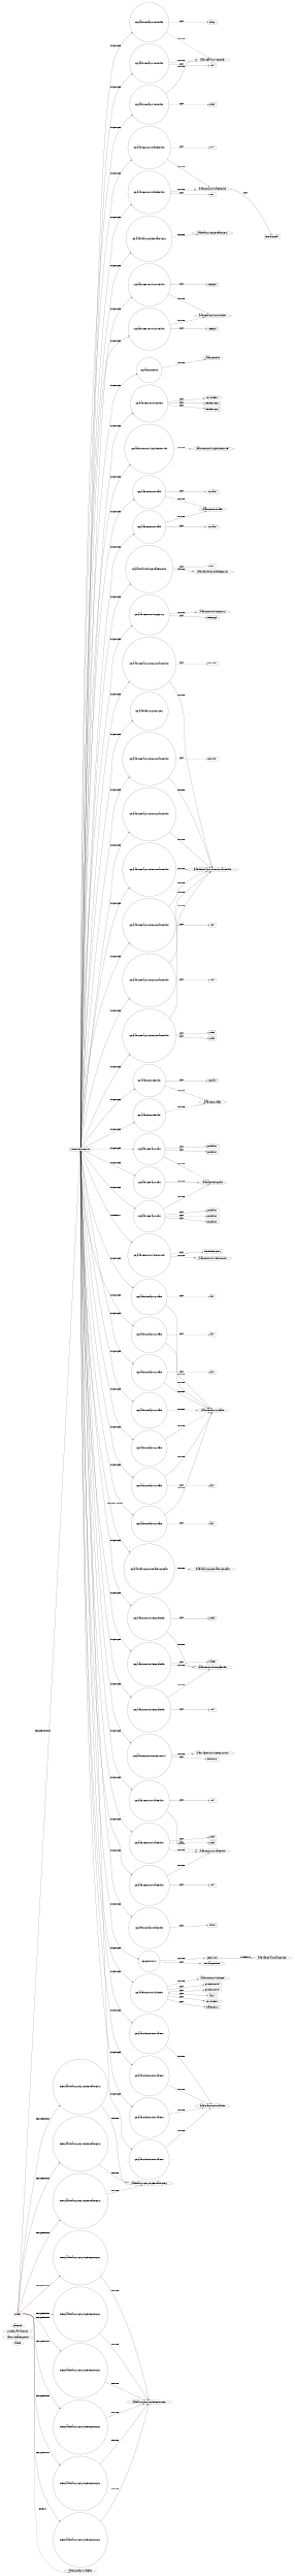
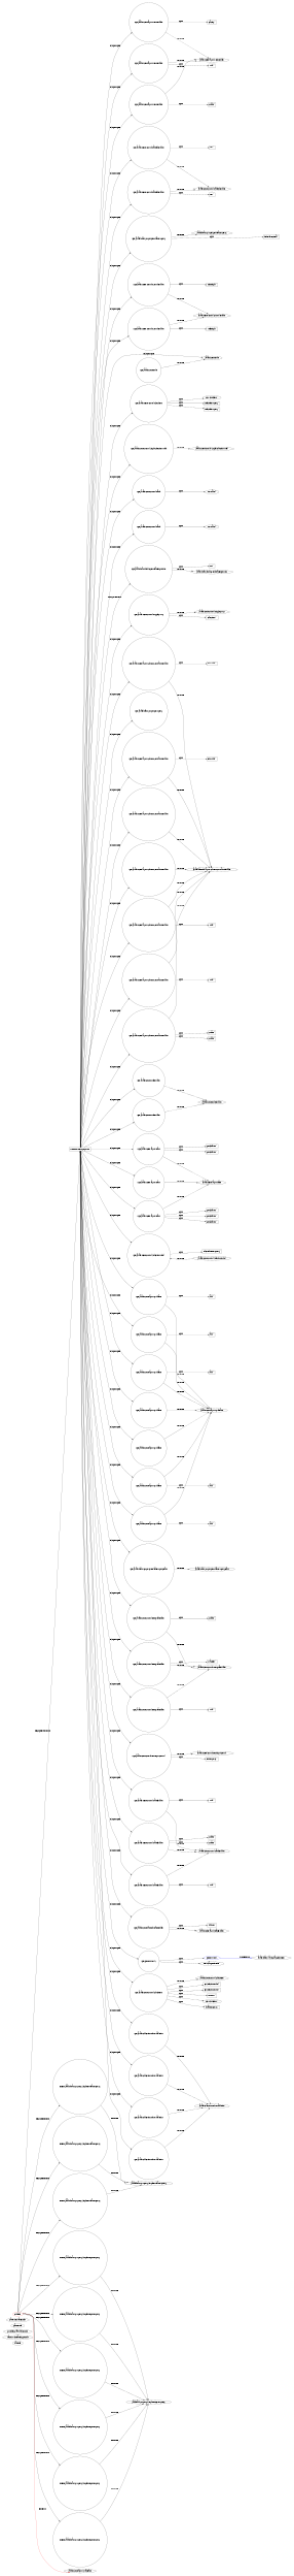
  digraph {
    rankdir=LR
    node [isFrameworkType=false vertexType=VARIABLE_EXPRESION shape=circle]
    baseInfo [category=pattern graphId=4322 isAnonymous=false possibleRelation=true isFrameworkType="" vertexType="" shape=""]
    frameworkRelatedTypesInfo [0="javafx.scene.layout.StackPane" isFrameworkType="" vertexType="" shape=""]
    possibleCollaborationsInfo [0="4322~INSTANTIATION-CLIENT_METHOD_DECLARATION-~javafx.scene.layout.StackPane ~javafx.beans.value.ChangeListener ~false~true" isFrameworkType="" vertexType="" shape=""]
    patternInfo [frequency=2.0 patternRootClient=0 isFrameworkType="" vertexType="" shape=""]
+   patternInstancesInfo [0="SaiPradeepDandem-javafx2-gradient-builder~/SaiPradeepDandem-javafx2-gradient-builder/javafx2-gradient-builder-master/src/main/java/com/javafx/gradientbuilder/application/RadialSettingsLayout.java~RadialSettingsLayout~1170" 1="SaiPradeepDandem-javafx2-gradient-builder~/SaiPradeepDandem-javafx2-gradient-builder/javafx2-gradient-builder-master/src/main/java/com/javafx/gradientbuilder/application/LinearSettingsLayout.java~LinearSettingsLayout~1172" isFrameworkType="" vertexType="" shape=""]
    n6 [label="javafx.baseInfo.layout.ColumnConstraintsBuilder" vertexType=FRAMEWORK_CLASS_TYPE shape=""]
    n7 [label="VAR:javafx.scene.layout.ColumnConstraintsBuilder"]
    n8 [label="minWidth()" shape=box vertexType=INSIDE_CALL]
    n9 [label=METHOD_DECLARATION shape=box vertexType=CLIENT_METHOD_DECLARATION]
    n10 [label="VAR:javafx.scene.NodeBuilder"]
    n11 [label="VAR:javafx.scene.NodeBuilder"]
    n12 [label="VAR:javafx.scene.layout.Pane"]
    n13 [label="VAR:javafx.scene.layout.Pane"]
    n14 [label="VAR:javafx.scene.layout.Pane"]
    n15 [label="VAR:javafx.scene.control.SelectionModel"]
    n16 [label="VAR:javafx.scene.layout.GridPane"]
    n17 [label="VAR:javafx.scene.layout.GridPane"]
    n18 [label="VAR:javafx.scene.layout.GridPane"]
    n19 [label="VAR:javafx.scene.layout.GridPane"]
    n20 [label="VAR:javafx.scene.layout.GridPane"]
    n21 [label="VAR:javafx.scene.layout.GridPane"]
    n22 [label="VAR:javafx.scene.layout.GridPane"]
    n23 [label="VAR:javafx.beans.property.BooleanPropertyBase"]
    n24 [label="VAR:javafx.scene.control.TextAreaBuilder"]
    n25 [label="VAR:javafx.scene.control.TextAreaBuilder"]
    n26 [label="VAR:javafx.scene.control.TextAreaBuilder"]
    n27 [label="VAR:javafx.scene.control.TextInputControl"]
    n28 [label="VAR:javafx.scene.control.LabelBuilder"]
    n29 [label="VAR:javafx.scene.control.LabelBuilder"]
    n30 [label="VAR:javafx.scene.control.LabelBuilder"]
-   n31 [label="VAR:javafx.scene.layout.PaneBuilder"]
+   n31 [label="VAR:javafx.scene.baseInfo.PaneBuilder"]
    n32 [label="VAR:ANONYMOUS"]
    n33 [label="VAR:javafx.scene.control.ChoiceBox"]
    n34 [label="VAR:javafx.scene.layout.ColumnConstraintsBuilder"]
    n35 [label="VAR:javafx.scene.layout.ColumnConstraintsBuilder"]
    n36 [label="VAR:javafx.scene.layout.ColumnConstraintsBuilder"]
    n37 [label="VAR:javafx.scene.layout.ColumnConstraintsBuilder"]
    n38 [label="VAR:javafx.scene.layout.ColumnConstraintsBuilder"]
    n39 [label="VAR:javafx.scene.layout.ColumnConstraintsBuilder"]
    n40 [label="VAR:javafx.collections.ObservableList"]
    n41 [label="VAR:javafx.collections.ObservableList"]
    n42 [label="VAR:javafx.collections.ObservableList"]
    n43 [label="VAR:javafx.collections.ObservableList"]
    n44 [label="VAR:javafx.scene.layout.VBoxBuilder"]
    n45 [label="VAR:javafx.scene.layout.VBoxBuilder"]
    n46 [label="VAR:javafx.scene.layout.VBoxBuilder"]
    n47 [label="VAR:javafx.beans.property.BooleanProperty"]
    n48 [label="VAR:javafx.scene.control.LabeledBuilder"]
    n49 [label="VAR:javafx.scene.control.LabeledBuilder"]
    n50 [label="VAR:javafx.scene.control.ControlBuilder"]
    n51 [label="VAR:javafx.scene.control.ControlBuilder"]
    n52 [label="VAR:javafx.scene.Node"]
    n53 [label="VAR:javafx.scene.control.CheckBox"]
    n54 [label="VAR:javafx.scene.control.SingleSelectionModel"]
    n55 [label="VAR:javafx.scene.control.Label"]
    n56 [label="VAR:javafx.scene.control.Label"]
    n57 [label="VAR:javafx.beans.binding.BooleanExpression"]
    n58 [label="VAR:javafx.scene.control.ToggleGroup"]
    n59 [label="VAR:javafx.beans.property.Property"]
-   n60 [label="javafx.scene.GridPane" vertexType=FRAMEWORK_CLASS_TYPE shape=""]
-   n61 [label="styleClass()" shape=box vertexType=INSIDE_CALL]
-   n62 [label="javafx.scene.binding.Pane" vertexType=FRAMEWORK_CLASS_TYPE shape=""]
+   n60 [label="javafx.scene.NodeBuilder" vertexType=FRAMEWORK_CLASS_TYPE shape=""]
+   n62 [label="javafx.scene.layout.Pane" vertexType=FRAMEWORK_CLASS_TYPE shape=""]
    n63 [label="getChildren()" shape=box vertexType=INSIDE_CALL]
    n64 [label="getChildren()" shape=box vertexType=INSIDE_CALL]
    n65 [label="getChildren()" shape=box vertexType=INSIDE_CALL]
    n66 [label="getChildren()" shape=box vertexType=INSIDE_CALL]
    n67 [label="getChildren()" shape=box vertexType=INSIDE_CALL]
    n68 [label="javafx.scene.control.SelectionModel" vertexType=FRAMEWORK_CLASS_TYPE shape=""]
    n69 [label="selectedItemProperty()" shape=box vertexType=INSIDE_CALL]
    n70 [label="add()" shape=box vertexType=INSIDE_CALL]
    n71 [label="javafx.scene.layout.GridPane" vertexType=FRAMEWORK_CLASS_TYPE shape=""]
    n72 [label="add()" shape=box vertexType=INSIDE_CALL]
    n73 [label="add()" shape=box vertexType=INSIDE_CALL]
    n74 [label="add()" shape=box vertexType=INSIDE_CALL]
    n75 [label="add()" shape=box vertexType=INSIDE_CALL]
    n76 [label="javafx.beans.property.BooleanPropertyBase" vertexType=FRAMEWORK_CLASS_TYPE shape=""]
    n77 [label="javafx.scene.control.TextAreaBuilder" vertexType=FRAMEWORK_CLASS_TYPE shape=""]
    n78 [label="create()" shape=box vertexType=INSIDE_CALL]
    n79 [label="wrapText()" shape=box vertexType=INSIDE_CALL]
    n80 [label="build()" shape=box vertexType=INSIDE_CALL]
-   n81 [label="javafx.wrapText.control.TextInputControl" vertexType=FRAMEWORK_CLASS_TYPE shape=""]
+   n81 [label="javafx.scene.control.TextInputControl" vertexType=FRAMEWORK_CLASS_TYPE shape=""]
    n82 [label="textProperty()" shape=box vertexType=INSIDE_CALL]
    n83 [label="javafx.scene.control.LabelBuilder" vertexType=FRAMEWORK_CLASS_TYPE shape=""]
    n84 [label="build()" shape=box vertexType=INSIDE_CALL]
    n85 [label="create()" shape=box vertexType=INSIDE_CALL]
    n86 [label="create()" shape=box vertexType=INSIDE_CALL]
    n87 [label="build()" shape=box vertexType=INSIDE_CALL]
    n88 [label="children()" shape=box vertexType=INSIDE_CALL]
+   n89 [label="javafx.scene.layout.PaneBuilder" vertexType=FRAMEWORK_CLASS_TYPE shape=""]
    n90 [color=blue label=ANONYMOUS vertexType=REFERENCE_ANONYMOUS_DECLARATION shape=""]
    n91 [label="new ChangeListener()" vertexType=CONSTRUCTOR_CALL shape=""]
    n92 [label="javafx.scene.control.ChoiceBox" vertexType=FRAMEWORK_CLASS_TYPE shape=""]
    n93 [label="getSelectionModel()" shape=box vertexType=INSIDE_CALL]
    n94 [label="getSelectionModel()" shape=box vertexType=INSIDE_CALL]
-   n95 [label="layout()" shape=box vertexType=INSIDE_CALL]
+   n95 [label="setItems()" shape=box vertexType=INSIDE_CALL]
    n96 [label="new ChoiceBox()" vertexType=CONSTRUCTOR_CALL shape=""]
    n97 [label="disableProperty()" shape=box vertexType=INSIDE_CALL]
    n98 [label="minWidth()" shape=box vertexType=INSIDE_CALL]
    n99 [label="build()" shape=box vertexType=INSIDE_CALL]
    n100 [label="create()" shape=box vertexType=INSIDE_CALL]
    n101 [label="create()" shape=box vertexType=INSIDE_CALL]
    n102 [label="build()" shape=box vertexType=INSIDE_CALL]
    n103 [label="javafx.collections.ObservableList" vertexType=FRAMEWORK_INTERFACE_TYPE shape=""]
    n104 [label="spacing()" shape=box vertexType=INSIDE_CALL]
    n105 [label="javafx.scene.layout.VBoxBuilder" vertexType=FRAMEWORK_CLASS_TYPE shape=""]
    n106 [label="build()" shape=box vertexType=INSIDE_CALL]
    n107 [label="create()" shape=box vertexType=INSIDE_CALL]
    n108 [label="bindBidirectional()" shape=box vertexType=INSIDE_CALL]
    n109 [label="javafx.beans.property.BooleanProperty" vertexType=FRAMEWORK_CLASS_TYPE shape=""]
    n110 [label="javafx.scene.control.LabeledBuilder" vertexType=FRAMEWORK_CLASS_TYPE shape=""]
    n111 [label="text()" shape=box vertexType=INSIDE_CALL]
    n112 [label="text()" shape=box vertexType=INSIDE_CALL]
    n113 [label="javafx.scene.control.ControlBuilder" vertexType=FRAMEWORK_CLASS_TYPE shape=""]
    n114 [label="minHeight()" shape=box vertexType=INSIDE_CALL]
    n115 [label="prefHeight()" shape=box vertexType=INSIDE_CALL]
    n116 [label="javafx.scene.Node" vertexType=FRAMEWORK_CLASS_TYPE shape=""]
    n117 [label="selectedProperty()" shape=box vertexType=INSIDE_CALL]
    n118 [label="selectedProperty()" shape=box vertexType=INSIDE_CALL]
    n119 [label="new CheckBox()" vertexType=CONSTRUCTOR_CALL shape=""]
    n120 [label="javafx.scene.control.SingleSelectionModel" vertexType=FRAMEWORK_CLASS_TYPE shape=""]
-   n121 [label="javafx.scene.control.Label" vertexType=FRAMEWORK_CLASS_TYPE shape=""]
    n122 [label="new Label()" vertexType=CONSTRUCTOR_CALL shape=""]
    n123 [label="new Label()" vertexType=CONSTRUCTOR_CALL shape=""]
    n124 [label="javafx.beans.binding.BooleanExpression" vertexType=FRAMEWORK_CLASS_TYPE shape=""]
    n125 [label="not()" shape=box vertexType=INSIDE_CALL]
-   n126 [label="selectToggle()" shape=box vertexType=INSIDE_CALL]
+   n126 [label="collections()" shape=box vertexType=INSIDE_CALL]
    n127 [label="javafx.scene.control.ToggleGroup" vertexType=FRAMEWORK_CLASS_TYPE shape=""]
    n128 [color=red label=CLIENT vertexType=ROOT_CLIENT_CLASS_DECLARATION shape=""]
    n129 [label="FIELD:javafx.beans.property.SimpleBooleanProperty" vertexType=FIELD_DECLARATION]
    n130 [label="FIELD:javafx.beans.property.SimpleBooleanProperty" vertexType=FIELD_DECLARATION]
    n131 [label="FIELD:javafx.beans.property.SimpleBooleanProperty" vertexType=FIELD_DECLARATION]
    n132 [label="FIELD:javafx.beans.property.SimpleIntegerProperty" vertexType=FIELD_DECLARATION]
    n133 [label="FIELD:javafx.beans.property.SimpleIntegerProperty" vertexType=FIELD_DECLARATION]
    n134 [label="FIELD:javafx.beans.property.SimpleIntegerProperty" vertexType=FIELD_DECLARATION]
    n135 [label="FIELD:javafx.beans.property.SimpleIntegerProperty" vertexType=FIELD_DECLARATION]
    n136 [label="FIELD:javafx.beans.property.SimpleIntegerProperty" vertexType=FIELD_DECLARATION]
    n137 [label="FIELD:javafx.beans.property.SimpleIntegerProperty" vertexType=FIELD_DECLARATION]
    n138 [label="javafx.scene.layout.StackPane" vertexType=FRAMEWORK_CLASS_TYPE shape=""]
    n139 [label="javafx.beans.property.SimpleBooleanProperty" vertexType=FRAMEWORK_CLASS_TYPE shape=""]
    n140 [label="javafx.add.property.SimpleIntegerProperty" vertexType=FRAMEWORK_CLASS_TYPE shape=""]
-   n141 [label="javafx.baseInfo.value.ChangeListener" vertexType=FRAMEWORK_INTERFACE_TYPE shape=""]
+   n141 [label="javafx.beans.value.ChangeListener" vertexType=FRAMEWORK_INTERFACE_TYPE shape=""]
    n7 -> n6 [label=OF_TYPE]
    n7 -> n8 [label=CALL]
    n9 -> n7 [label=INSTANTIATE]
    n9 -> n10 [label=INSTANTIATE]
    n9 -> n11 [label=INSTANTIATE]
    n9 -> n12 [label=INSTANTIATE]
    n9 -> n13 [label=INSTANTIATE]
    n9 -> n14 [label=INSTANTIATE]
-   n9 -> n15 [label=IMPLEMENT]
+   n9 -> n15 [label=INSTANTIATE]
    n9 -> n16 [label=INSTANTIATE]
    n9 -> n17 [label=INSTANTIATE]
    n9 -> n18 [label=INSTANTIATE]
    n9 -> n19 [label=INSTANTIATE]
    n9 -> n20 [label=INSTANTIATE]
    n9 -> n21 [label=INSTANTIATE]
    n9 -> n22 [label=INSTANTIATE]
-   n9 -> n23 [label=DECLARE_METHOD]
+   n9 -> n23 [label=INSTANTIATE]
    n9 -> n24 [label=INSTANTIATE]
    n9 -> n25 [label=INSTANTIATE]
    n9 -> n26 [label=INSTANTIATE]
    n9 -> n27 [label=INSTANTIATE]
    n9 -> n28 [label=INSTANTIATE]
    n9 -> n29 [label=INSTANTIATE]
    n9 -> n30 [label=INSTANTIATE]
    n9 -> n31 [label=INSTANTIATE]
    n9 -> n32 [label=INSTANTIATE]
    n9 -> n33 [label=INSTANTIATE]
    n9 -> n34 [label=INSTANTIATE]
    n9 -> n35 [label=INSTANTIATE]
    n9 -> n36 [label=INSTANTIATE]
    n9 -> n37 [label=INSTANTIATE]
    n9 -> n38 [label=INSTANTIATE]
    n9 -> n39 [label=INSTANTIATE]
    n9 -> n40 [label=INSTANTIATE]
    n9 -> n41 [label=INSTANTIATE]
    n9 -> n42 [label=INSTANTIATE]
    n9 -> n43 [label=INSTANTIATE]
    n9 -> n44 [label=INSTANTIATE]
    n9 -> n45 [label=INSTANTIATE]
    n9 -> n46 [label=INSTANTIATE]
    n9 -> n47 [label=INSTANTIATE]
    n9 -> n48 [label=INSTANTIATE]
    n9 -> n49 [label=INSTANTIATE]
    n9 -> n50 [label=INSTANTIATE]
    n9 -> n51 [label=INSTANTIATE]
-   n9 -> n52 [label=INSTANTIATE]
+   n9 -> n116 [label=INSTANTIATE]
    n9 -> n53 [label=INSTANTIATE]
    n9 -> n54 [label=INSTANTIATE]
    n9 -> n55 [label=INSTANTIATE]
    n9 -> n56 [label=INSTANTIATE]
-   n9 -> n57 [label=INSTANTIATE]
+   n9 -> n57 [label=DECLARE_FIELD]
    n9 -> n58 [label=INSTANTIATE]
    n9 -> n59 [label=INSTANTIATE]
    n10 -> n60 [label=OF_TYPE]
-   n10 -> n61 [label=CALL]
    n11 -> n60 [label=OF_TYPE]
    n12 -> n62 [label=OF_TYPE]
    n12 -> n63 [label=CALL]
    n12 -> n64 [label=CALL]
    n12 -> n65 [label=CALL]
    n13 -> n62 [label=OF_TYPE]
    n14 -> n62 [label=OF_TYPE]
    n14 -> n66 [label=CALL]
    n14 -> n67 [label=CALL]
-   n15 -> n68 [label=OF_TYPE]
+   n68 -> n15 [label=OF_TYPE]
    n15 -> n69 [label=CALL]
    n16 -> n70 [label=CALL]
    n16 -> n71 [label=OF_TYPE]
    n17 -> n71 [label=OF_TYPE]
    n17 -> n72 [label=CALL]
    n18 -> n71 [label=OF_TYPE]
    n18 -> n73 [label=CALL]
    n19 -> n71 [label=OF_TYPE]
    n20 -> n71 [label=OF_TYPE]
    n20 -> n74 [label=CALL]
    n21 -> n71 [label=OF_TYPE]
    n22 -> n71 [label=OF_TYPE]
    n22 -> n75 [label=CALL]
    n23 -> n76 [label=OF_TYPE]
    n24 -> n77 [label=OF_TYPE]
    n24 -> n78 [label=CALL]
    n25 -> n77 [label=OF_TYPE]
    n25 -> n79 [label=CALL]
    n26 -> n77 [label=OF_TYPE]
    n26 -> n80 [label=CALL]
    n27 -> n81 [label=OF_TYPE]
    n27 -> n82 [label=CALL]
    n28 -> n83 [label=OF_TYPE]
    n28 -> n84 [label=CALL]
    n29 -> n83 [label=OF_TYPE]
    n29 -> n85 [label=CALL]
    n29 -> n86 [label=CALL]
    n30 -> n83 [label=OF_TYPE]
    n30 -> n87 [label=CALL]
    n31 -> n88 [label=CALL]
-   n32 -> n90 [label=OF_TYPE]
+   n31 -> n89 [label=OF_TYPE]
+   n32 -> n90 [label=CALL]
    n32 -> n91 [label=CALL]
    n33 -> n92 [label=OF_TYPE]
    n33 -> n93 [label=CALL]
    n33 -> n94 [label=CALL]
    n33 -> n95 [label=CALL]
    n33 -> n96 [label=CALL]
    n33 -> n97 [label=CALL]
    n34 -> n6 [label=OF_TYPE]
    n34 -> n98 [label=CALL]
    n35 -> n6 [label=OF_TYPE]
    n36 -> n6 [label=OF_TYPE]
    n37 -> n6 [label=OF_TYPE]
    n37 -> n99 [label=CALL]
    n38 -> n6 [label=OF_TYPE]
    n38 -> n100 [label=CALL]
    n38 -> n101 [label=CALL]
    n39 -> n6 [label=OF_TYPE]
    n39 -> n102 [label=CALL]
    n40 -> n103 [label=OF_TYPE]
    n41 -> n103 [label=OF_TYPE]
    n42 -> n103 [label=OF_TYPE]
    n43 -> n103 [label=OF_TYPE]
    n44 -> n104 [label=CALL]
    n44 -> n105 [label=OF_TYPE]
    n45 -> n105 [label=OF_TYPE]
    n45 -> n106 [label=CALL]
    n46 -> n105 [label=OF_TYPE]
    n46 -> n107 [label=CALL]
-   n110 -> n108 [label=CALL]
+   n47 -> n108 [label=CALL]
    n47 -> n109 [label=OF_TYPE]
    n48 -> n110 [label=OF_TYPE]
    n48 -> n111 [label=CALL]
    n49 -> n110 [label=OF_TYPE]
    n49 -> n112 [label=CALL]
    n50 -> n113 [label=OF_TYPE]
    n50 -> n114 [label=CALL]
    n51 -> n113 [label=OF_TYPE]
    n51 -> n115 [label=CALL]
    n52 -> n116 [label=OF_TYPE]
    n53 -> n117 [label=CALL]
    n53 -> n118 [label=CALL]
    n53 -> n119 [label=CALL]
    n54 -> n120 [label=OF_TYPE]
-   n55 -> n121 [label=OF_TYPE]
    n55 -> n122 [label=CALL]
-   n56 -> n121 [label=OF_TYPE]
    n56 -> n123 [label=CALL]
    n57 -> n124 [label=OF_TYPE]
    n57 -> n125 [label=CALL]
    n58 -> n126 [label=CALL]
    n58 -> n127 [label=OF_TYPE]
    n90 -> n141 [color=blue label=IMPLEMENT]
    n128 -> n9 [label=DECLARE_METHOD]
    n128 -> n129 [label=DECLARE_FIELD]
    n128 -> n130 [label=DECLARE_FIELD]
    n128 -> n131 [label=DECLARE_FIELD]
    n128 -> n132 [label=DECLARE_FIELD]
    n128 -> n133 [label=DECLARE_FIELD]
    n128 -> n134 [label=DECLARE_FIELD]
    n128 -> n135 [label=DECLARE_FIELD]
    n128 -> n136 [label=DECLARE_FIELD]
    n128 -> n137 [label=DECLARE_FIELD]
    n128 -> n138 [color=red label=EXTEND]
    n129 -> n139 [label=OF_TYPE]
    n130 -> n139 [label=OF_TYPE]
    n131 -> n139 [label=OF_TYPE]
    n132 -> n140 [label=OF_TYPE]
    n133 -> n140 [label=OF_TYPE]
    n134 -> n140 [label=OF_TYPE]
    n135 -> n140 [label=OF_TYPE]
    n136 -> n140 [label=OF_TYPE]
    n137 -> n140 [label=OF_TYPE]
  }
